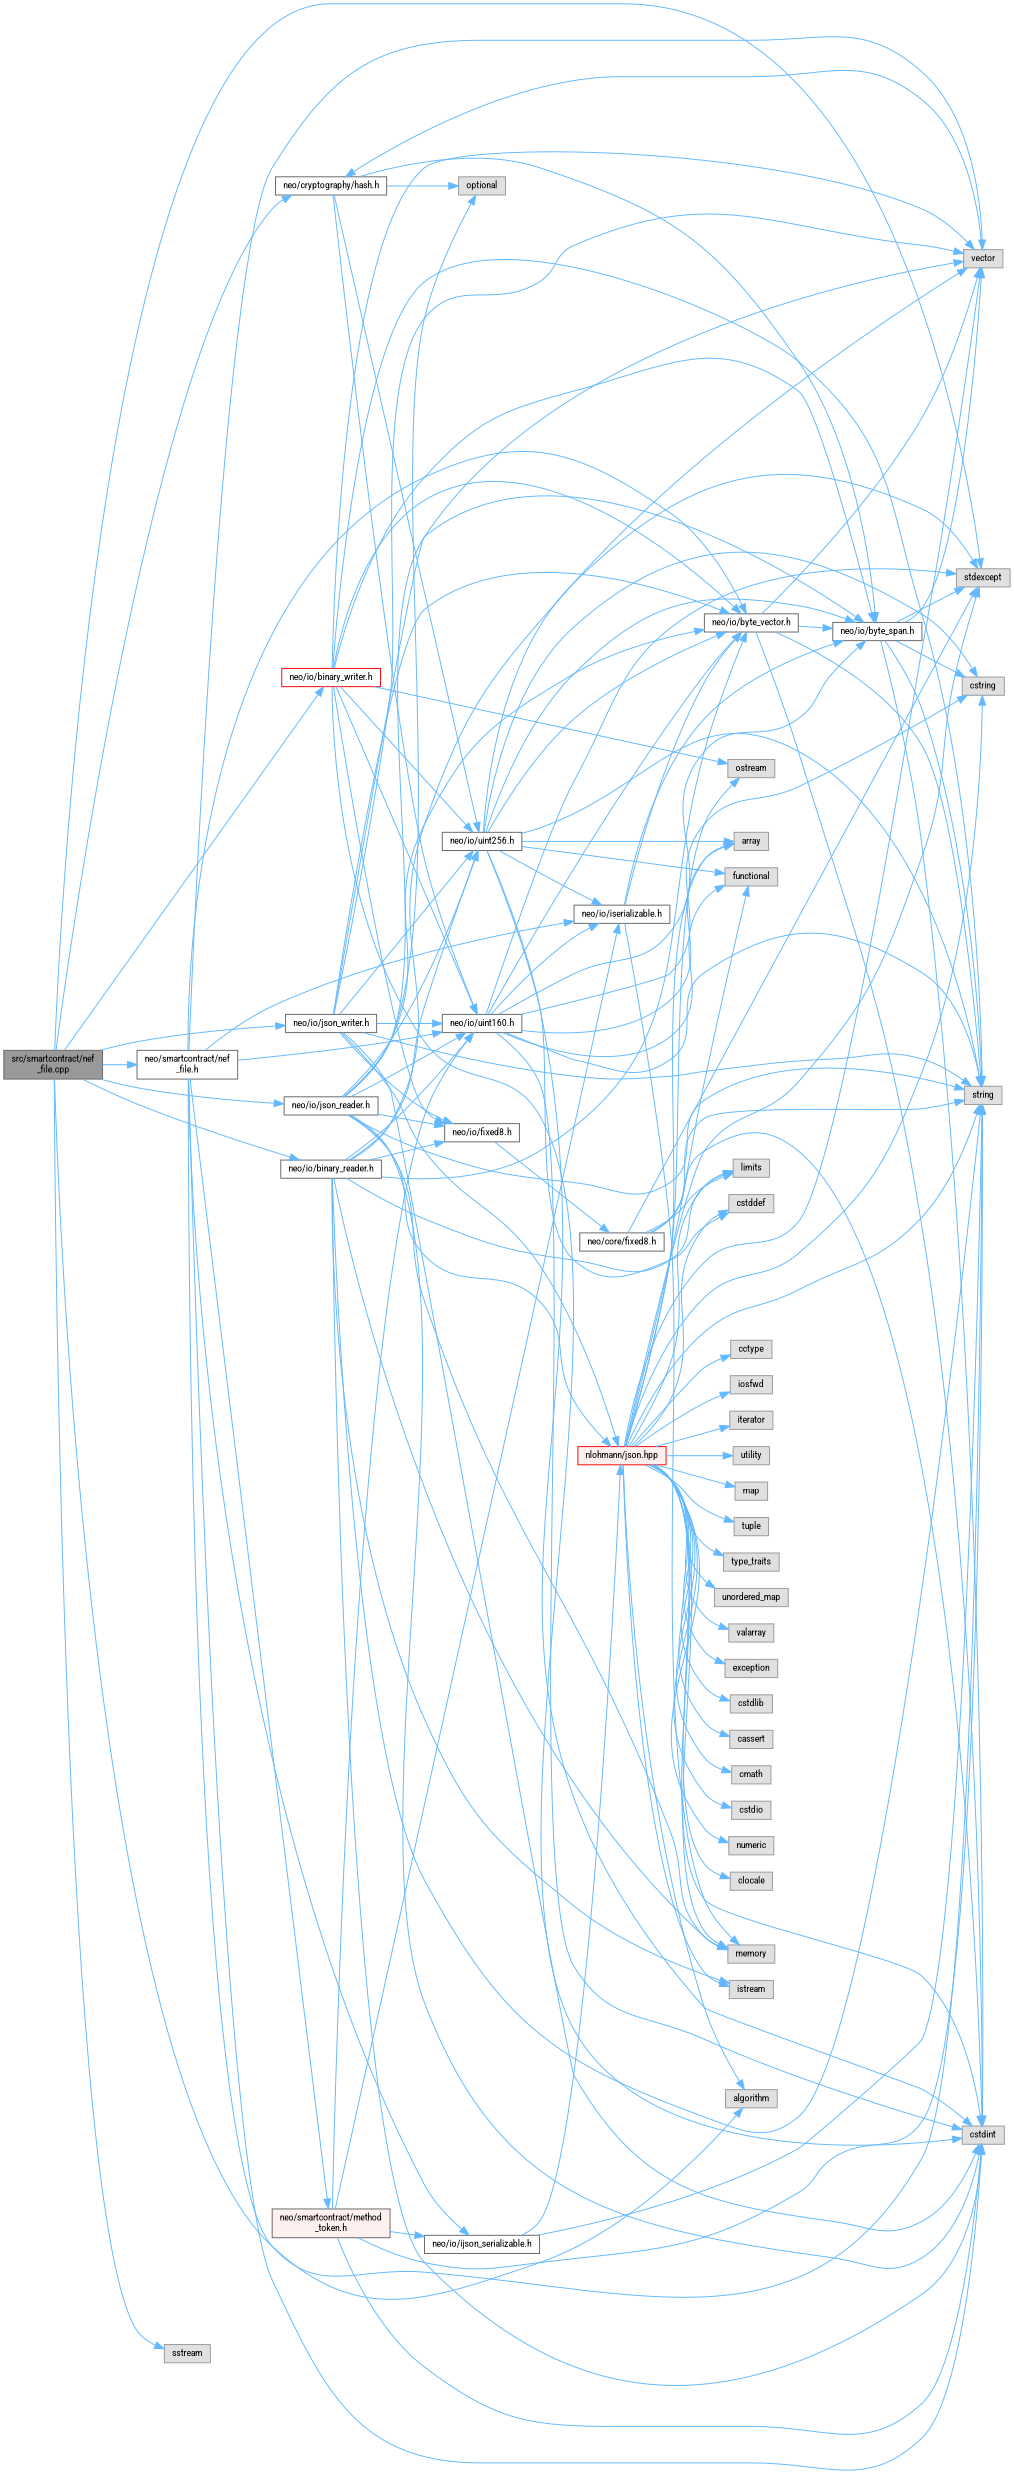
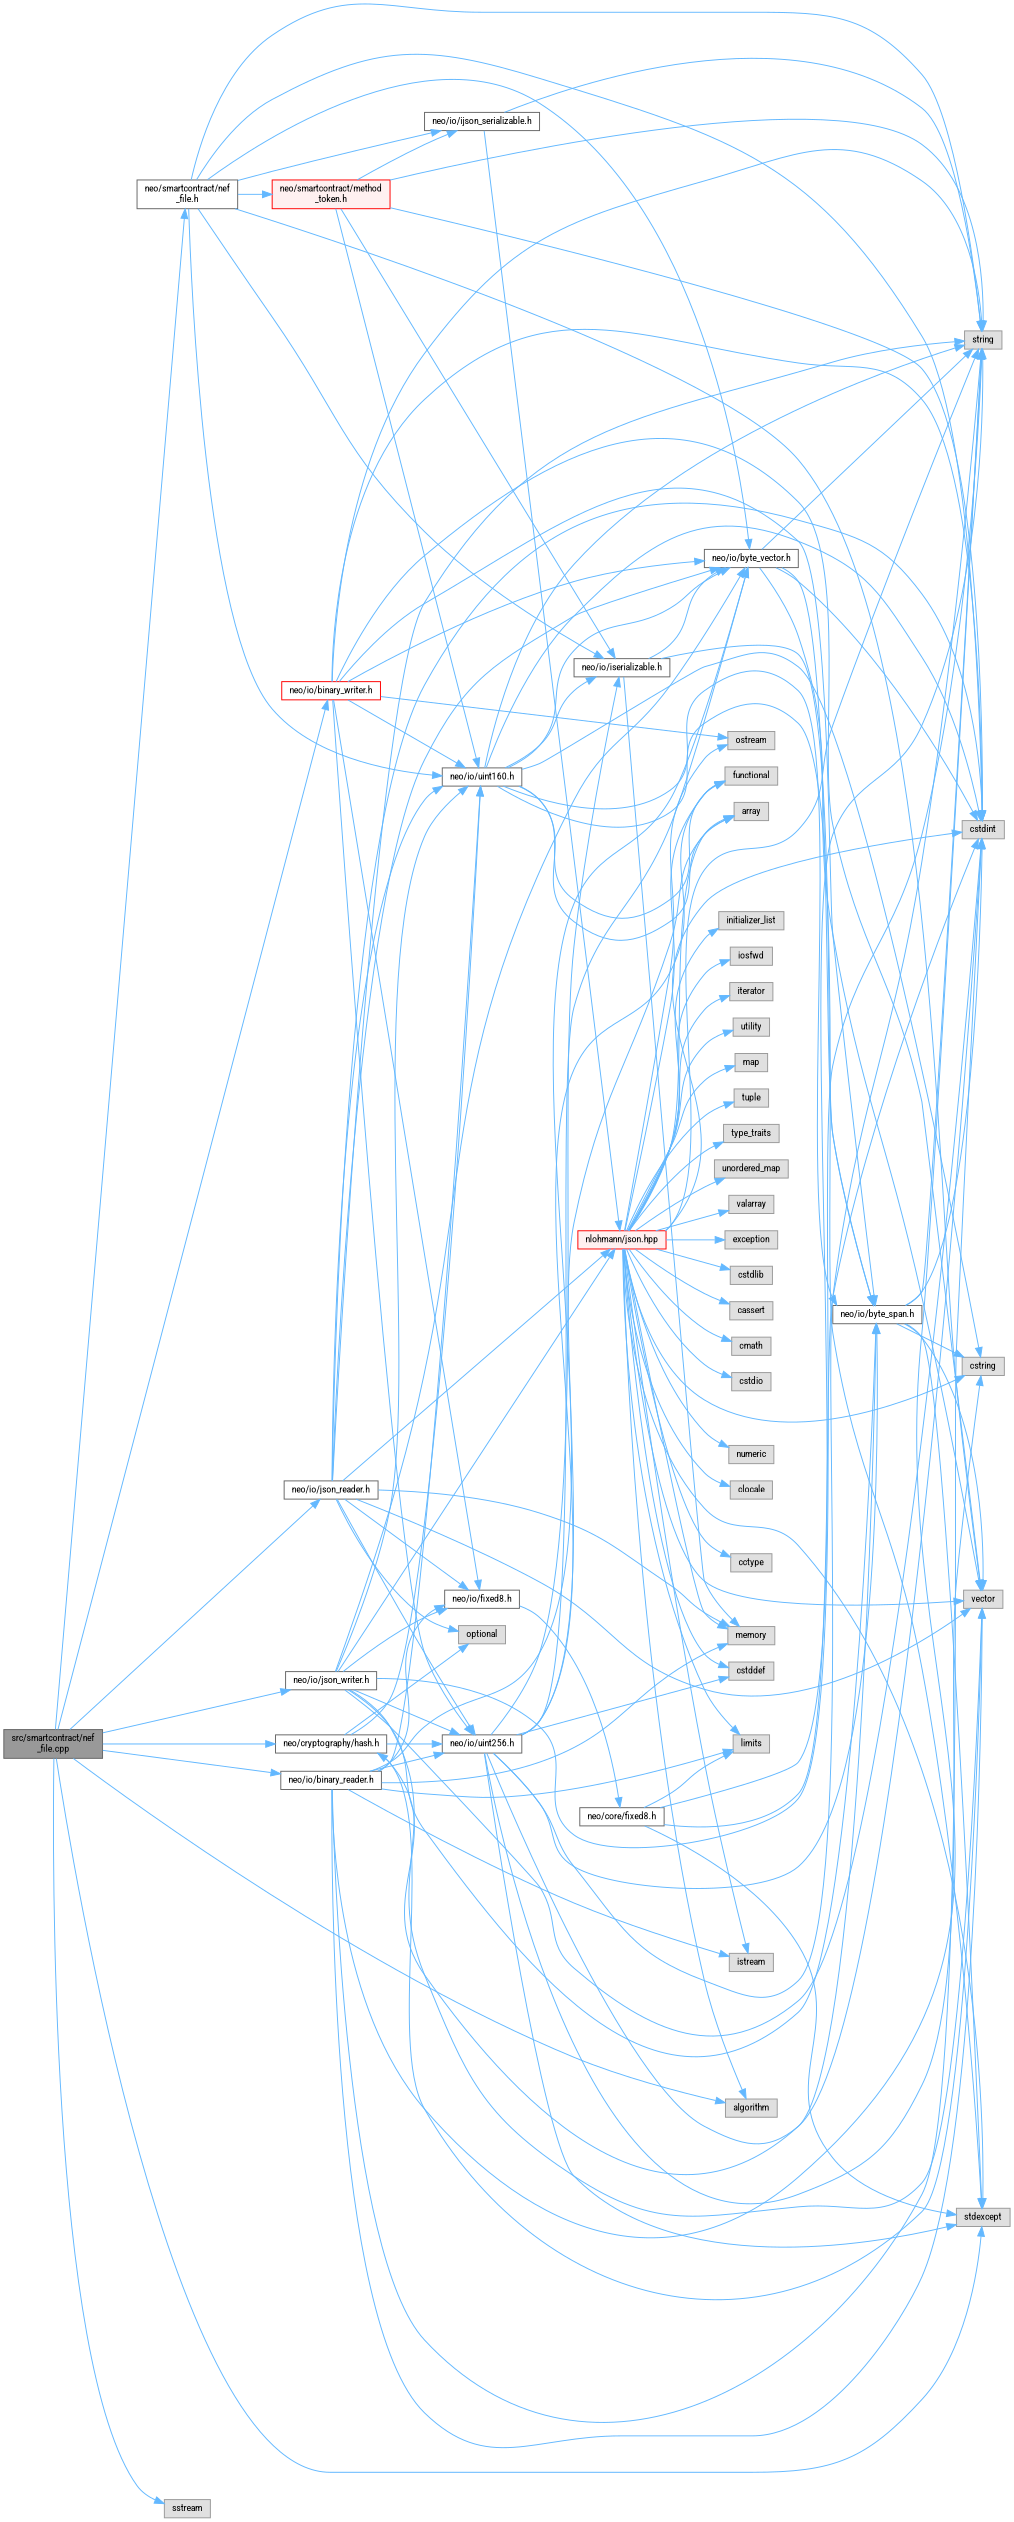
  digraph {
    fontname="Roboto Condensed"
    rankdir=LR
    node [color=grey60 fillcolor="#E0E0E0" fontname="Roboto Condensed" fontsize=10 shape=box style=filled]
    edge [color=steelblue1 fontname="Roboto Condensed" fontsize=10 labelfontname=Helvetica labelfontsize=10 style=solid]
    n1 [color=gray40 fillcolor=grey60 fontcolor=black height=0.2 label="src/smartcontract/nef\l_file.cpp" width=0.4]
    n2 [color=grey40 fillcolor=white height=0.2 label="neo/cryptography/hash.h" width=0.4]
    n3 [height=0.2 label=stdexcept width=0.4]
    n4 [color=grey40 fillcolor=white height=0.2 label="neo/io/binary_reader.h" width=0.4]
    n5 [color=red fillcolor=white height=0.2 label="neo/io/binary_writer.h" width=0.4]
    n6 [color=grey40 fillcolor=white height=0.2 label="neo/io/json_reader.h" width=0.4]
    n7 [height=0.2 label=algorithm width=0.4]
    n8 [color=grey40 fillcolor=white height=0.2 label="neo/io/json_writer.h" width=0.4]
    n9 [color=grey40 fillcolor=white height=0.2 label="neo/smartcontract/nef\l_file.h" width=0.4]
    n10 [height=0.2 label=sstream width=0.4]
    n11 [color=grey40 fillcolor=white height=0.2 label="neo/io/byte_span.h" width=0.4]
    n12 [color=grey40 fillcolor=white height=0.2 label="neo/io/uint160.h" width=0.4]
    n13 [color=grey40 fillcolor=white height=0.2 label="neo/io/uint256.h" width=0.4]
    n14 [height=0.2 label=optional width=0.4]
    n15 [height=0.2 label=vector width=0.4]
    n16 [height=0.2 label=cstdint width=0.4]
    n17 [height=0.2 label=string width=0.4]
    n18 [color=grey40 fillcolor=white height=0.2 label="neo/io/byte_vector.h" width=0.4]
    n19 [height=0.2 label=memory width=0.4]
    n20 [color=grey40 fillcolor=white height=0.2 label="neo/io/fixed8.h" width=0.4]
    n21 [height=0.2 label=limits width=0.4]
    n22 [height=0.2 label=istream width=0.4]
    n23 [height=0.2 label=ostream width=0.4]
    n24 [color=red fillcolor="#FFF0F0" height=0.2 label="nlohmann/json.hpp" width=0.4]
    n25 [color=grey40 fillcolor=white height=0.2 label="neo/io/iserializable.h" width=0.4]
    n26 [color=grey40 fillcolor=white height=0.2 label="neo/io/ijson_serializable.h" width=0.4]
-   n27 [color=grey40 fillcolor="#FFF0F0" height=0.2 label="neo/smartcontract/method\l_token.h" width=0.4]
+   n27 [color=red fillcolor="#FFF0F0" height=0.2 label="neo/smartcontract/method\l_token.h" width=0.4]
    n28 [height=0.2 label=cstring width=0.4]
    n29 [height=0.2 label=array width=0.4]
    n30 [height=0.2 label=functional width=0.4]
    n31 [height=0.2 label=cstddef width=0.4]
    n32 [color=grey40 fillcolor=white height=0.2 label="neo/core/fixed8.h" width=0.4]
+   n33 [height=0.2 label=initializer_list width=0.4]
    n34 [height=0.2 label=iosfwd width=0.4]
    n35 [height=0.2 label=iterator width=0.4]
    n36 [height=0.2 label=utility width=0.4]
    n37 [height=0.2 label=map width=0.4]
    n38 [height=0.2 label=tuple width=0.4]
    n39 [height=0.2 label=type_traits width=0.4]
    n40 [height=0.2 label=unordered_map width=0.4]
    n41 [height=0.2 label=valarray width=0.4]
    n42 [height=0.2 label=exception width=0.4]
    n43 [height=0.2 label=cstdlib width=0.4]
    n44 [height=0.2 label=cassert width=0.4]
    n45 [height=0.2 label=cmath width=0.4]
    n46 [height=0.2 label=cstdio width=0.4]
    n47 [height=0.2 label=numeric width=0.4]
    n48 [height=0.2 label=clocale width=0.4]
    n49 [height=0.2 label=cctype width=0.4]
    n1 -> n2
    n1 -> n3
    n1 -> n4
    n1 -> n5
    n1 -> n6
    n1 -> n7
    n1 -> n8
    n1 -> n9
    n1 -> n10
    n2 -> n11
    n2 -> n12
    n2 -> n13
    n2 -> n14
    n4 -> n12
    n4 -> n13
    n4 -> n15
    n4 -> n16
    n4 -> n17
    n4 -> n18
    n4 -> n19
    n4 -> n20
    n4 -> n21
    n4 -> n22
    n5 -> n11
    n5 -> n12
    n5 -> n13
    n5 -> n15
    n5 -> n16
    n5 -> n17
    n5 -> n18
    n5 -> n20
    n5 -> n23
    n6 -> n12
    n6 -> n13
    n6 -> n14
    n6 -> n15
    n6 -> n16
    n6 -> n17
    n6 -> n18
    n6 -> n19
    n6 -> n20
    n6 -> n24
    n8 -> n11
    n8 -> n12
    n8 -> n13
    n8 -> n15
    n8 -> n16
    n8 -> n17
    n8 -> n18
    n8 -> n20
    n8 -> n24
    n9 -> n12
    n9 -> n15
    n9 -> n16
    n9 -> n17
    n9 -> n18
    n9 -> n25
    n9 -> n26
    n9 -> n27
    n11 -> n3
    n11 -> n15
    n11 -> n16
    n11 -> n17
    n11 -> n28
    n12 -> n3
    n12 -> n11
    n12 -> n16
    n12 -> n17
    n12 -> n18
    n12 -> n25
    n12 -> n28
    n12 -> n29
    n12 -> n30
    n13 -> n3
    n13 -> n11
    n13 -> n16
    n13 -> n17
    n13 -> n18
    n13 -> n25
    n13 -> n28
    n13 -> n29
    n13 -> n30
    n13 -> n31
    n15 -> n2
    n18 -> n11
    n18 -> n15
    n18 -> n16
    n18 -> n17
    n20 -> n32
    n24 -> n3
    n24 -> n7
    n24 -> n15
    n24 -> n16
    n24 -> n17
    n24 -> n19
    n24 -> n21
    n24 -> n22
    n24 -> n23
    n24 -> n28
    n24 -> n29
    n24 -> n30
    n24 -> n31
+   n24 -> n33
    n24 -> n34
    n24 -> n35
    n24 -> n36
    n24 -> n37
    n24 -> n38
    n24 -> n39
    n24 -> n40
    n24 -> n41
    n24 -> n42
    n24 -> n43
    n24 -> n44
    n24 -> n45
    n24 -> n46
    n24 -> n47
    n24 -> n48
    n24 -> n49
    n25 -> n11
    n25 -> n18
    n25 -> n19
    n26 -> n17
    n26 -> n24
    n27 -> n12
    n27 -> n16
    n27 -> n17
    n27 -> n25
    n27 -> n26
    n32 -> n3
    n32 -> n16
    n32 -> n17
    n32 -> n21
  }
